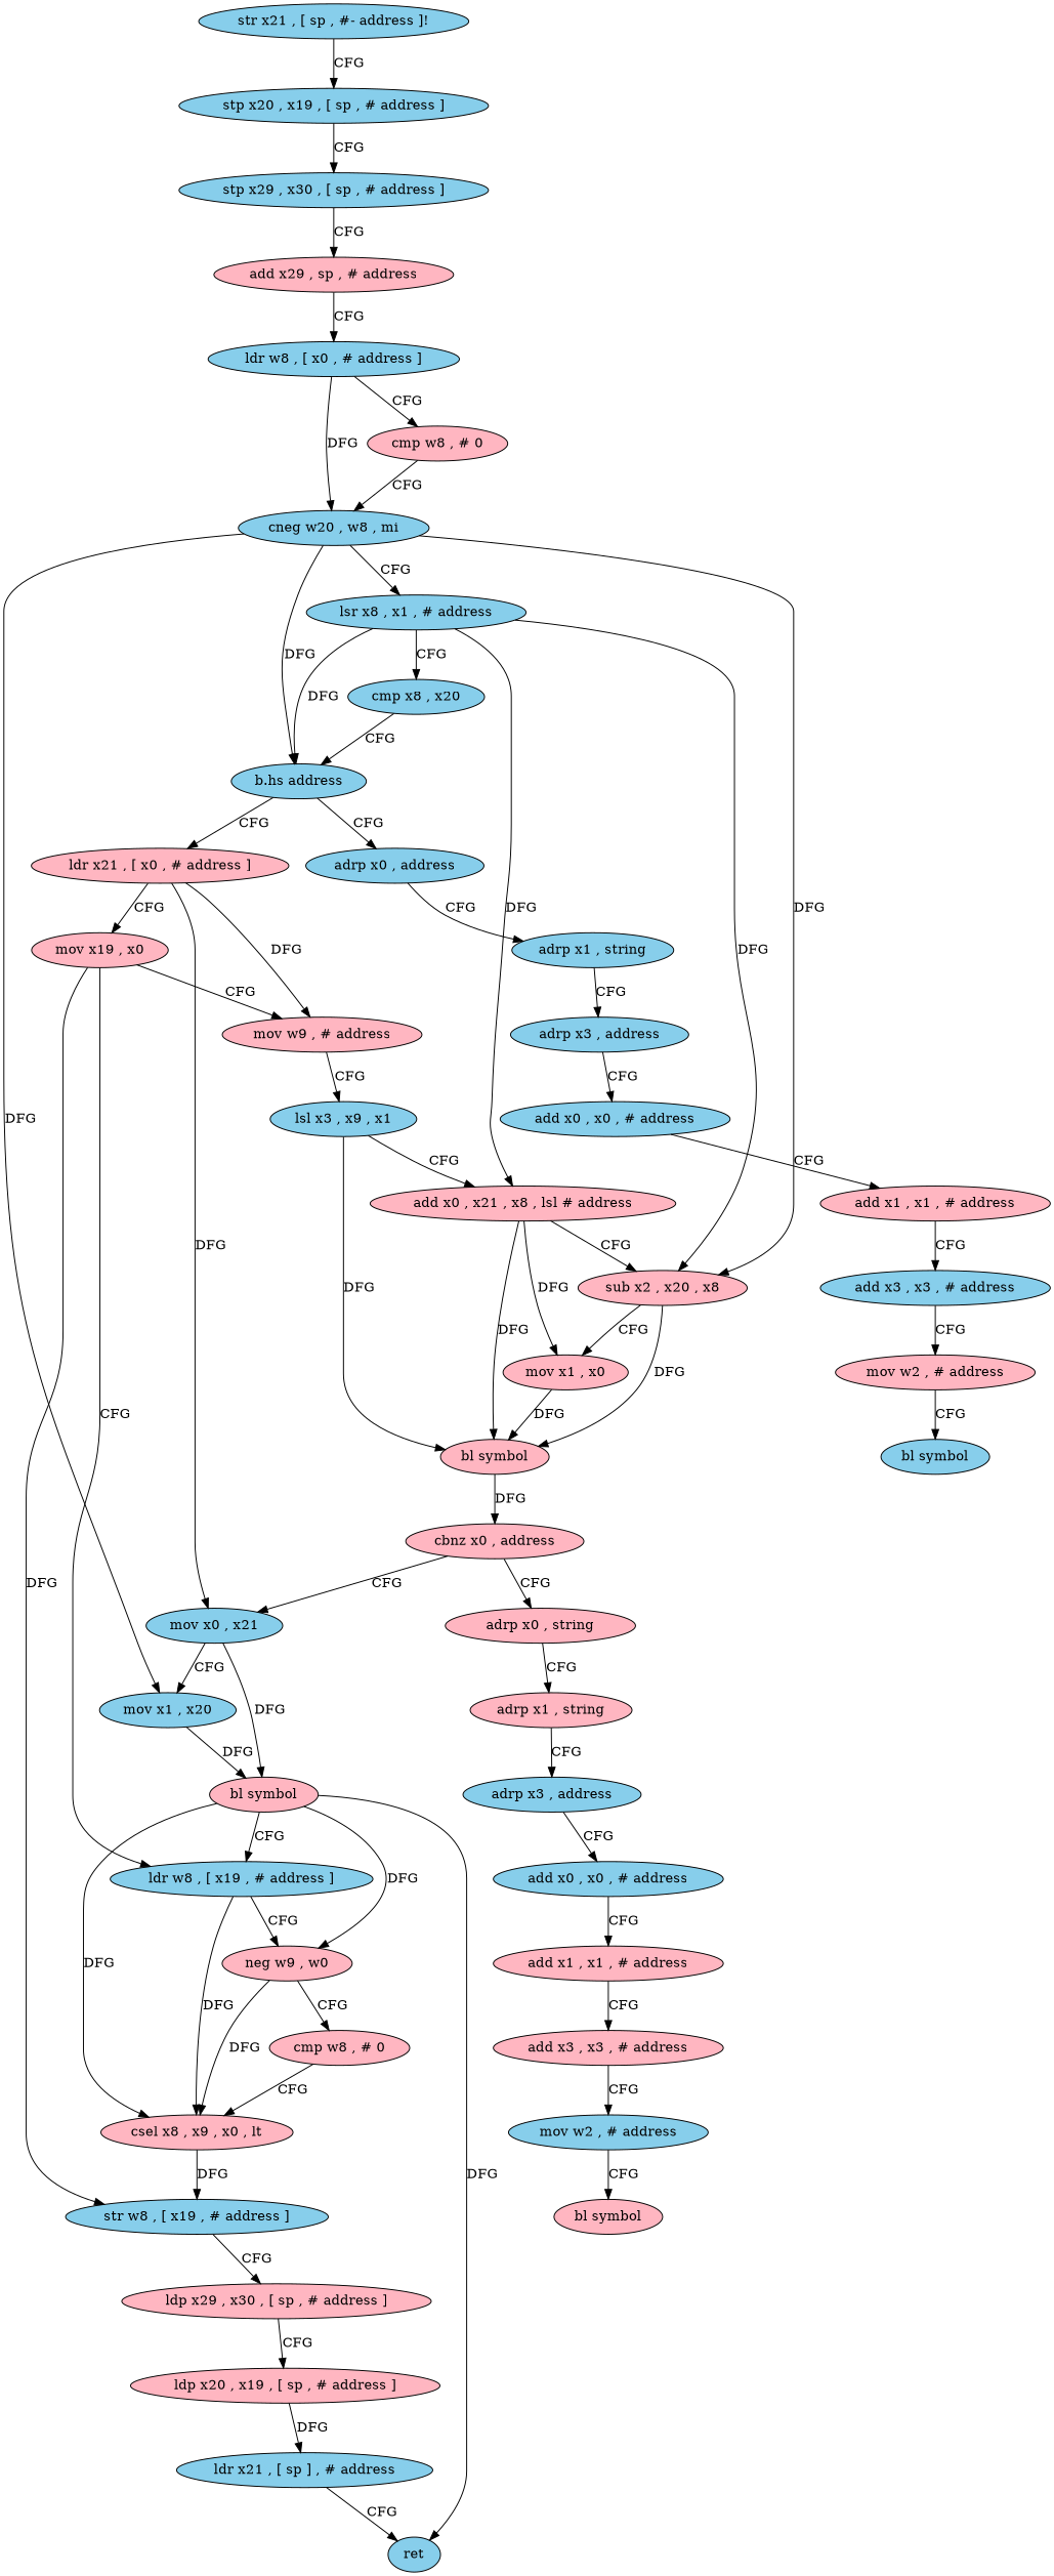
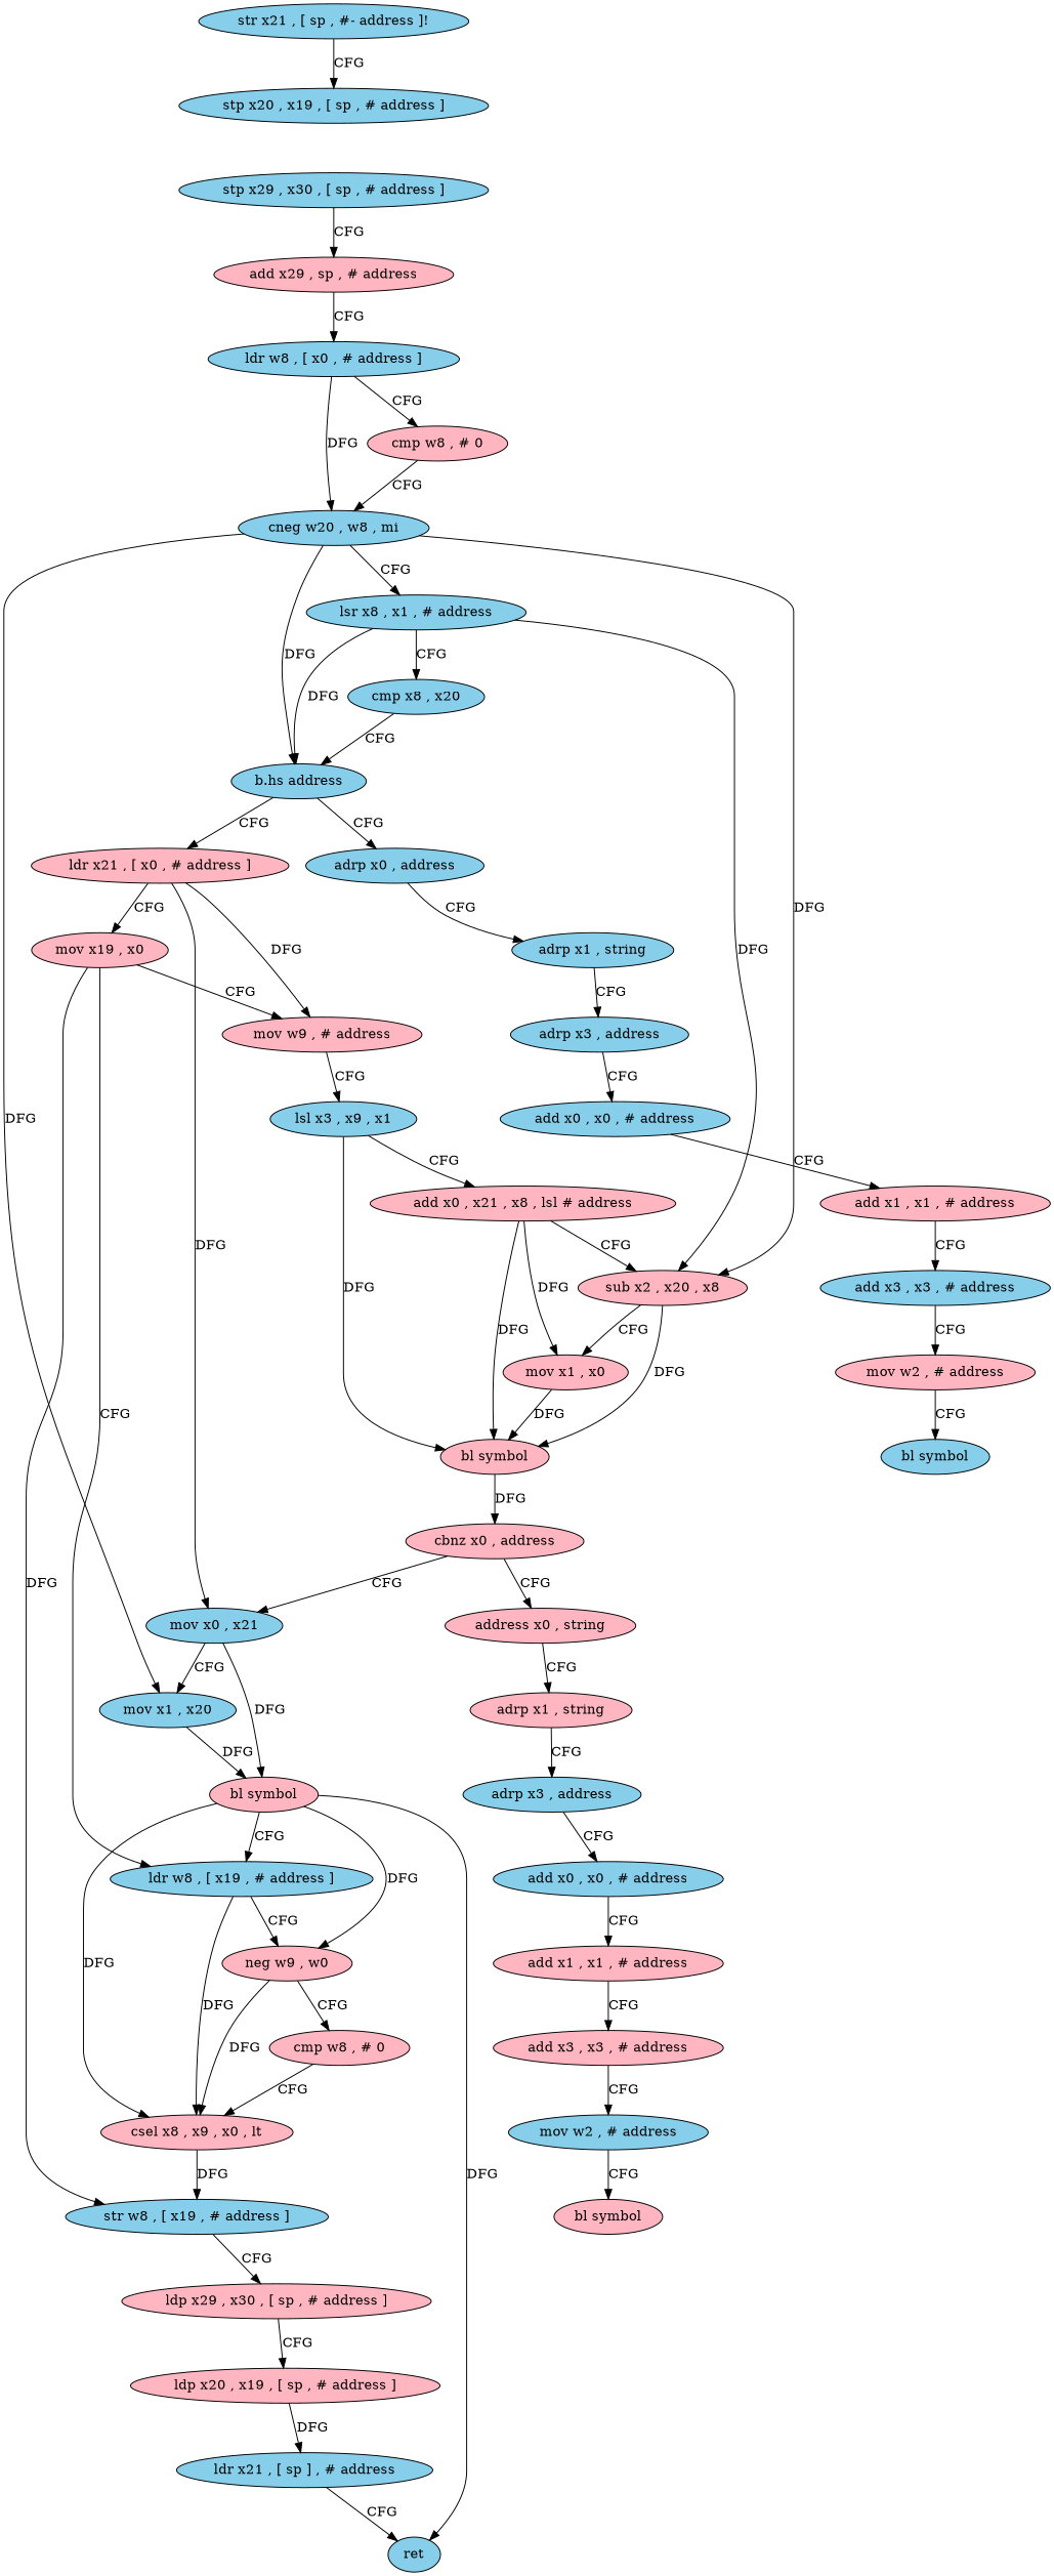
  digraph {
    node [fillcolor=skyblue style=filled]
    n1 [label="str x21 , [ sp , #- address ]!"]
    n2 [label="stp x20 , x19 , [ sp , # address ]"]
    n3 [label="stp x29 , x30 , [ sp , # address ]"]
    n4 [fillcolor=lightpink label="add x29 , sp , # address"]
    n5 [label="ldr w8 , [ x0 , # address ]"]
    n6 [fillcolor=lightpink label="cmp w8 , # 0"]
    n7 [label="cneg w20 , w8 , mi"]
    n8 [label="lsr x8 , x1 , # address"]
    n9 [label="b.hs address"]
    n10 [fillcolor=lightpink label="sub x2 , x20 , x8"]
    n11 [label="mov x1 , x20"]
    n12 [label="cmp x8 , x20"]
    n13 [fillcolor=lightpink label="add x0 , x21 , x8 , lsl # address"]
    n14 [label="adrp x0 , address"]
    n15 [fillcolor=lightpink label="ldr x21 , [ x0 , # address ]"]
    n16 [fillcolor=lightpink label="bl symbol"]
    n17 [fillcolor=lightpink label="mov x1 , x0"]
    n18 [fillcolor=lightpink label="bl symbol"]
    n19 [label="adrp x1 , string"]
    n20 [fillcolor=lightpink label="mov x19 , x0"]
    n21 [label="mov x0 , x21"]
    n22 [fillcolor=lightpink label="mov w9 , # address"]
    n23 [label="adrp x3 , address"]
    n24 [label="ldr w8 , [ x19 , # address ]"]
    n25 [label="str w8 , [ x19 , # address ]"]
    n26 [label="add x0 , x0 , # address"]
    n27 [fillcolor=lightpink label="add x1 , x1 , # address"]
    n28 [label="add x3 , x3 , # address"]
    n29 [fillcolor=lightpink label="mov w2 , # address"]
    n30 [label="bl symbol"]
    n31 [label="lsl x3 , x9 , x1"]
    n32 [fillcolor=lightpink label="neg w9 , w0"]
    n33 [fillcolor=lightpink label="csel x8 , x9 , x0 , lt"]
    n34 [fillcolor=lightpink label="ldp x29 , x30 , [ sp , # address ]"]
    n35 [fillcolor=lightpink label="cbnz x0 , address"]
-   n36 [fillcolor=lightpink label="adrp x0 , string"]
+   n36 [fillcolor=lightpink label="address x0 , string"]
    n37 [fillcolor=lightpink label="adrp x1 , string"]
    n38 [label="adrp x3 , address"]
    n39 [label=ret]
    n40 [label="add x0 , x0 , # address"]
    n41 [fillcolor=lightpink label="add x1 , x1 , # address"]
    n42 [fillcolor=lightpink label="add x3 , x3 , # address"]
    n43 [label="mov w2 , # address"]
    n44 [fillcolor=lightpink label="bl symbol"]
    n45 [fillcolor=lightpink label="cmp w8 , # 0"]
    n46 [fillcolor=lightpink label="ldp x20 , x19 , [ sp , # address ]"]
    n47 [label="ldr x21 , [ sp ] , # address"]
    n1 -> n2 [label=CFG]
-   n2 -> n3 [label=CFG]
    n3 -> n4 [label=CFG]
    n4 -> n5 [label=CFG]
    n5 -> n6 [label=CFG]
    n5 -> n7 [label=DFG]
    n6 -> n7 [label=CFG]
    n7 -> n8 [label=CFG]
    n7 -> n9 [label=DFG]
    n7 -> n10 [label=DFG]
    n7 -> n11 [label=DFG]
    n8 -> n9 [label=DFG]
    n8 -> n10 [label=DFG]
    n8 -> n12 [label=CFG]
-   n8 -> n13 [label=DFG]
    n9 -> n14 [label=CFG]
    n9 -> n15 [label=CFG]
    n10 -> n16 [label=DFG]
    n10 -> n17 [label=CFG]
    n11 -> n18 [label=DFG]
    n12 -> n9 [label=CFG]
    n13 -> n10 [label=CFG]
    n13 -> n16 [label=DFG]
    n13 -> n17 [label=DFG]
    n14 -> n19 [label=CFG]
    n15 -> n20 [label=CFG]
    n15 -> n21 [label=DFG]
    n15 -> n22 [label=DFG]
    n16 -> n35 [label=DFG]
    n17 -> n16 [label=DFG]
    n18 -> n24 [label=CFG]
    n18 -> n32 [label=DFG]
    n18 -> n33 [label=DFG]
    n18 -> n39 [label=DFG]
    n19 -> n23 [label=CFG]
    n20 -> n22 [label=CFG]
    n20 -> n24 [label=CFG]
    n20 -> n25 [label=DFG]
    n21 -> n11 [label=CFG]
    n21 -> n18 [label=DFG]
    n22 -> n31 [label=CFG]
    n23 -> n26 [label=CFG]
    n24 -> n32 [label=CFG]
    n24 -> n33 [label=DFG]
    n25 -> n34 [label=CFG]
    n26 -> n27 [label=CFG]
    n27 -> n28 [label=CFG]
    n28 -> n29 [label=CFG]
    n29 -> n30 [label=CFG]
    n31 -> n13 [label=CFG]
    n31 -> n16 [label=DFG]
    n32 -> n33 [label=DFG]
    n32 -> n45 [label=CFG]
    n33 -> n25 [label=DFG]
    n34 -> n46 [label=CFG]
    n35 -> n21 [label=CFG]
    n35 -> n36 [label=CFG]
    n36 -> n37 [label=CFG]
    n37 -> n38 [label=CFG]
    n38 -> n40 [label=CFG]
    n40 -> n41 [label=CFG]
    n41 -> n42 [label=CFG]
    n42 -> n43 [label=CFG]
    n43 -> n44 [label=CFG]
    n45 -> n33 [label=CFG]
    n46 -> n47 [label=DFG]
    n47 -> n39 [label=CFG]
  }
